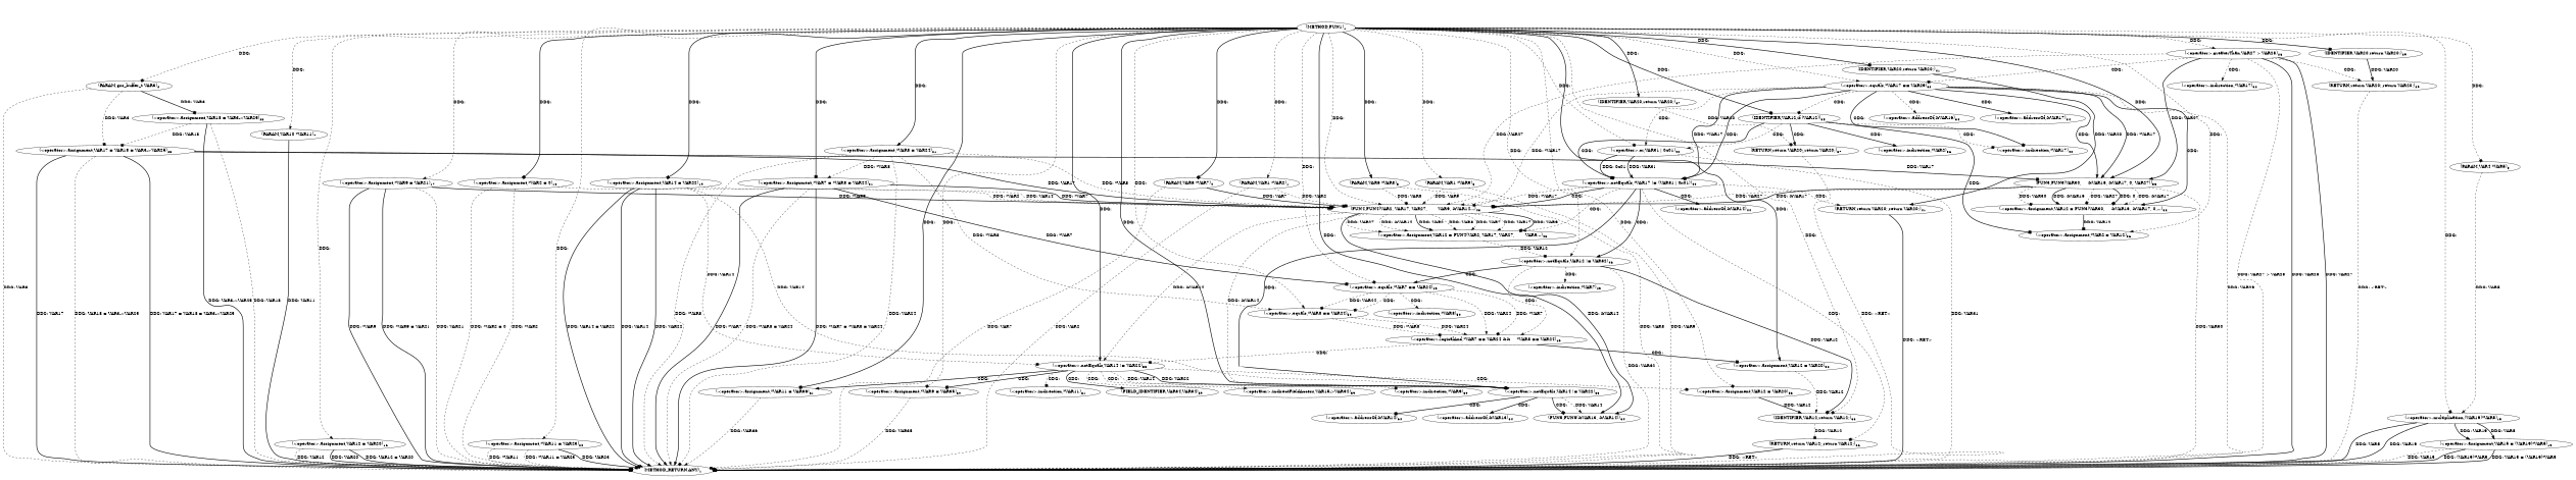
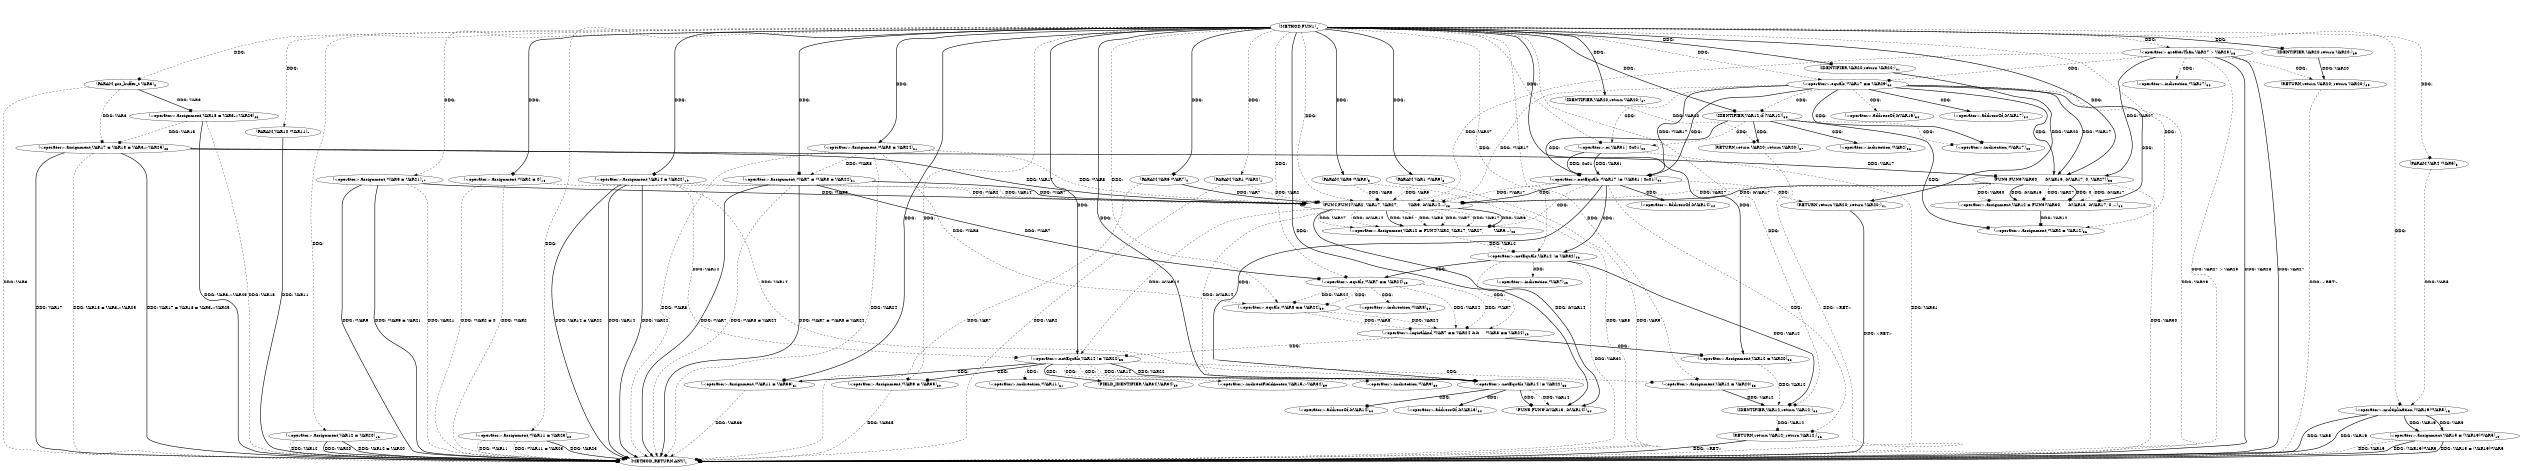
  digraph {
    edge [arrowhead=normal style=dashed]
    n1 [label=<(METHOD,FUN1)<SUB>1</SUB>>]
    n2 [label=<(PARAM,VAR1 *VAR2)<SUB>1</SUB>>]
    n3 [label=<(PARAM,gss_buffer_t VAR3)<SUB>2</SUB>>]
    n4 [label=<(PARAM,VAR4 *VAR5)<SUB>3</SUB>>]
    n5 [label=<(PARAM,VAR6 *VAR7)<SUB>4</SUB>>]
    n6 [label=<(PARAM,VAR6 *VAR8)<SUB>5</SUB>>]
    n7 [label=<(PARAM,VAR1 *VAR9)<SUB>6</SUB>>]
    n8 [label=<(PARAM,VAR10 *VAR11)<SUB>7</SUB>>]
    n9 [label=<(&lt;operator&gt;.assignment,VAR12 = VAR20)<SUB>16</SUB>>]
    n10 [label=<(&lt;operator&gt;.assignment,*VAR9 = VAR21)<SUB>17</SUB>>]
    n11 [label=<(&lt;operator&gt;.assignment,*VAR2 = 0)<SUB>18</SUB>>]
    n12 [label=<(&lt;operator&gt;.assignment,VAR14 = VAR22)<SUB>19</SUB>>]
    n13 [label=<(&lt;operator&gt;.assignment,*VAR11 = VAR23)<SUB>20</SUB>>]
    n14 [label=<(&lt;operator&gt;.assignment,*VAR7 = *VAR8 = VAR24)<SUB>21</SUB>>]
    n15 [label=<(&lt;operator&gt;.assignment,*VAR9 = VAR35)<SUB>60</SUB>>]
    n16 [label=<(&lt;operator&gt;.assignment,*VAR11 = VAR36)<SUB>61</SUB>>]
    n17 [label=<(&lt;operator&gt;.greaterThan,VAR27 &gt; VAR28)<SUB>26</SUB>>]
    n18 [label=<(&lt;operator&gt;.equals,*VAR17 == VAR29)<SUB>32</SUB>>]
    n19 [label=<(&lt;operator&gt;.notEquals,VAR12 != VAR32)<SUB>46</SUB>>]
    n20 [label=<(&lt;operator&gt;.notEquals,VAR14 != VAR22)<SUB>55</SUB>>]
    n21 [label=<(&lt;operator&gt;.notEquals,VAR14 != VAR22)<SUB>63</SUB>>]
    n22 [label=<(IDENTIFIER,VAR12,return VAR12;)<SUB>66</SUB>>]
    n23 [label=<(&lt;operator&gt;.multiplication,(VAR19)*VAR5)<SUB>15</SUB>>]
    n24 [label=<(&lt;operator&gt;.assignment,*VAR8 = VAR24)<SUB>21</SUB>>]
    n25 [label=<(FUN4,FUN4(VAR2, VAR17, VAR27, 			       VAR9, &amp;VAR14...)<SUB>43</SUB>>]
    n26 [label=<(&lt;operator&gt;.assignment,VAR12 = VAR20)<SUB>52</SUB>>]
    n27 [label=<(&lt;operator&gt;.assignment,VAR12 = VAR20)<SUB>56</SUB>>]
    n28 [label=<(FUN5,FUN5(&amp;VAR13, &amp;VAR14))<SUB>64</SUB>>]
    n29 [label=<(IDENTIFIER,VAR20,return VAR20;)<SUB>29</SUB>>]
    n30 [label=<(IDENTIFIER,VAR12,if (VAR12))<SUB>35</SUB>>]
    n31 [label=<(&lt;operator&gt;.or,VAR31 | 0x01)<SUB>40</SUB>>]
    n32 [label=<(IDENTIFIER,VAR20,return VAR20;)<SUB>41</SUB>>]
    n33 [label=<(&lt;operator&gt;.equals,*VAR7 == VAR24)<SUB>49</SUB>>]
    n34 [label=<(&lt;operator&gt;.equals,*VAR8 == VAR24)<SUB>50</SUB>>]
    n35 [label=<(FUN3,FUN3(VAR30, 					    &amp;VAR16, &amp;VAR17, 0, VAR27))<SUB>33</SUB>>]
    n36 [label=<(&lt;operator&gt;.assignment,*VAR2 = VAR12)<SUB>36</SUB>>]
    n37 [label=<(IDENTIFIER,VAR20,return VAR20;)<SUB>37</SUB>>]
    n38 [label=<(METHOD_RETURN,ANY)<SUB>1</SUB>>]
    n39 [label=<(&lt;operator&gt;.assignment,VAR17 = VAR18 = VAR3-&gt;VAR25)<SUB>23</SUB>>]
    n40 [label=<(&lt;operator&gt;.assignment,VAR18 = VAR3-&gt;VAR25)<SUB>23</SUB>>]
    n41 [label=<(RETURN,return VAR20;,return VAR20;)<SUB>29</SUB>>]
    n42 [label=<(&lt;operator&gt;.indirection,*VAR17)<SUB>32</SUB>>]
    n43 [label=<(&lt;operator&gt;.notEquals,*VAR17 != (VAR31 | 0x01))<SUB>40</SUB>>]
    n44 [label=<(&lt;operator&gt;.assignment,VAR12 = FUN3(VAR30, 					    &amp;VAR16, &amp;VAR17, 0,...)<SUB>33</SUB>>]
    n45 [label=<(&lt;operator&gt;.indirection,*VAR17)<SUB>40</SUB>>]
    n46 [label=<(&lt;operator&gt;.addressOf,&amp;VAR16)<SUB>34</SUB>>]
    n47 [label=<(&lt;operator&gt;.addressOf,&amp;VAR17)<SUB>34</SUB>>]
    n48 [label=<(&lt;operator&gt;.logicalAnd,*VAR7 == VAR24 &amp;&amp; 	    *VAR8 == VAR24)<SUB>49</SUB>>]
    n49 [label=<(&lt;operator&gt;.indirection,*VAR7)<SUB>49</SUB>>]
    n50 [label=<(&lt;operator&gt;.indirectFieldAccess,VAR15-&gt;VAR34)<SUB>59</SUB>>]
    n51 [label=<(&lt;operator&gt;.indirection,*VAR9)<SUB>60</SUB>>]
    n52 [label=<(&lt;operator&gt;.indirection,*VAR11)<SUB>61</SUB>>]
    n53 [label=<(FIELD_IDENTIFIER,VAR34,VAR34)<SUB>59</SUB>>]
    n54 [label=<(&lt;operator&gt;.addressOf,&amp;VAR13)<SUB>64</SUB>>]
    n55 [label=<(&lt;operator&gt;.addressOf,&amp;VAR14)<SUB>64</SUB>>]
    n56 [label=<(RETURN,return VAR12;,return VAR12;)<SUB>66</SUB>>]
    n57 [label=<(&lt;operator&gt;.assignment,VAR15 = (VAR19)*VAR5)<SUB>15</SUB>>]
    n58 [label=<(&lt;operator&gt;.assignment,VAR12 = FUN4(VAR2, VAR17, VAR27, 			       VAR9...)<SUB>43</SUB>>]
    n59 [label=<(RETURN,return VAR20;,return VAR20;)<SUB>37</SUB>>]
    n60 [label=<(&lt;operator&gt;.indirection,*VAR2)<SUB>36</SUB>>]
    n61 [label=<(RETURN,return VAR20;,return VAR20;)<SUB>41</SUB>>]
    n62 [label=<(&lt;operator&gt;.indirection,*VAR8)<SUB>50</SUB>>]
    n63 [label=<(&lt;operator&gt;.addressOf,&amp;VAR14)<SUB>44</SUB>>]
    n1 -> n2 [label="DDG: "]
    n1 -> n3 [arrowhead=box label="DDG: "]
    n1 -> n4 [arrowhead=box label="DDG: "]
    n1 -> n5 [arrowhead=box label="DDG: " style=bold]
    n1 -> n6 [label="DDG: " style=bold]
-   n1 -> n7 [label="DDG: "]
+   n1 -> n7 [label="DDG: " style=bold]
    n1 -> n8 [label="DDG: "]
    n1 -> n9 [label="DDG: "]
    n1 -> n10 [label="DDG: "]
    n1 -> n11 [arrowhead=box label="DDG: " style=bold]
    n1 -> n12 [arrowhead=box label="DDG: " style=bold]
    n1 -> n13 [label="DDG: "]
    n1 -> n14 [arrowhead=box label="DDG: " style=bold]
    n1 -> n15 [arrowhead=box label="DDG: "]
    n1 -> n16 [arrowhead=box label="DDG: " style=bold]
    n1 -> n17 [label="DDG: "]
    n1 -> n18 [label="DDG: "]
    n1 -> n19 [label="DDG: "]
    n1 -> n20 [label="DDG: " style=bold]
    n1 -> n21 [label="DDG: " style=bold]
    n1 -> n22 [arrowhead=box label="DDG: "]
    n1 -> n23 [arrowhead=box label="DDG: "]
    n1 -> n24 [label="DDG: " style=bold]
    n1 -> n25 [label="DDG: "]
    n1 -> n26 [label="DDG: " style=bold]
    n1 -> n27 [arrowhead=box label="DDG: "]
    n1 -> n28 [label="DDG: " style=bold]
    n1 -> n29 [arrowhead=box label="DDG: " style=bold]
    n1 -> n30 [arrowhead=box label="DDG: " style=bold]
    n1 -> n31 [arrowhead=box label="DDG: "]
    n1 -> n32 [arrowhead=box label="DDG: " style=bold]
    n1 -> n33 [arrowhead=box label="DDG: "]
    n1 -> n34 [label="DDG: "]
    n1 -> n35 [label="DDG: " style=bold]
    n1 -> n36 [label="DDG: "]
    n1 -> n37 [label="DDG: " style=bold]
    n2 -> n25 [arrowhead=box label="DDG: VAR2"]
    n2 -> n38 [arrowhead=box label="DDG: VAR2"]
    n3 -> n38 [label="DDG: VAR3"]
    n3 -> n39 [arrowhead=box label="DDG: VAR3"]
    n3 -> n40 [arrowhead=box label="DDG: VAR3" style=bold]
    n4 -> n23 [label="DDG: VAR5"]
    n5 -> n25 [arrowhead=box label="DDG: VAR7" style=bold]
    n5 -> n38 [arrowhead=box label="DDG: VAR7"]
    n6 -> n25 [arrowhead=box label="DDG: VAR8"]
    n6 -> n38 [label="DDG: VAR8"]
    n7 -> n25 [label="DDG: VAR9"]
    n7 -> n38 [label="DDG: VAR9"]
    n8 -> n38 [label="DDG: VAR11" style=bold]
    n9 -> n38 [label="DDG: VAR12"]
    n9 -> n38 [arrowhead=box label="DDG: VAR20" style=bold]
    n9 -> n38 [label="DDG: VAR12 = VAR20" style=bold]
    n10 -> n25 [arrowhead=box label="DDG: *VAR9" style=bold]
    n10 -> n38 [arrowhead=box label="DDG: *VAR9" style=bold]
    n10 -> n38 [label="DDG: *VAR9 = VAR21" style=bold]
    n10 -> n38 [arrowhead=box label="DDG: VAR21"]
    n11 -> n25 [arrowhead=box label="DDG: *VAR2"]
    n11 -> n38 [arrowhead=box label="DDG: *VAR2"]
    n11 -> n38 [label="DDG: *VAR2 = 0"]
    n12 -> n20 [arrowhead=box label="DDG: VAR14"]
    n12 -> n21 [arrowhead=box label="DDG: VAR14"]
    n12 -> n25 [arrowhead=box label="DDG: VAR14"]
    n12 -> n38 [label="DDG: VAR14" style=bold]
    n12 -> n38 [label="DDG: VAR22" style=bold]
    n12 -> n38 [arrowhead=box label="DDG: VAR14 = VAR22" style=bold]
    n13 -> n38 [label="DDG: *VAR11"]
    n13 -> n38 [label="DDG: *VAR11 = VAR23"]
    n13 -> n38 [arrowhead=box label="DDG: VAR23" style=bold]
    n14 -> n25 [arrowhead=box label="DDG: *VAR7" style=bold]
    n14 -> n33 [arrowhead=box label="DDG: *VAR7" style=bold]
    n14 -> n38 [label="DDG: *VAR7" style=bold]
    n14 -> n38 [label="DDG: *VAR8 = VAR24"]
    n14 -> n38 [label="DDG: *VAR7 = *VAR8 = VAR24" style=bold]
    n15 -> n38 [label="DDG: VAR35"]
    n16 -> n38 [label="DDG: VAR36"]
    n17 -> n18 [arrowhead=box label="CDG: "]
    n17 -> n25 [label="DDG: VAR27"]
    n17 -> n35 [label="DDG: VAR27" style=bold]
    n17 -> n38 [arrowhead=box label="DDG: VAR27" style=bold]
    n17 -> n38 [arrowhead=box label="DDG: VAR27 &gt; VAR28"]
    n17 -> n38 [arrowhead=box label="DDG: VAR28" style=bold]
    n17 -> n41 [label="CDG: "]
    n17 -> n42 [label="CDG: "]
    n18 -> n25 [arrowhead=box label="DDG: *VAR17"]
    n18 -> n30 [arrowhead=box label="CDG: "]
    n18 -> n31 [label="CDG: "]
    n18 -> n35 [label="DDG: *VAR17" style=bold]
    n18 -> n35 [label="CDG: " style=bold]
    n18 -> n38 [label="DDG: VAR29"]
    n18 -> n43 [arrowhead=box label="DDG: *VAR17" style=bold]
    n18 -> n43 [label="CDG: " style=bold]
    n18 -> n44 [label="CDG: " style=bold]
    n18 -> n45 [arrowhead=box label="CDG: " style=bold]
    n18 -> n46 [label="CDG: "]
    n18 -> n47 [label="CDG: " style=bold]
    n19 -> n22 [arrowhead=box label="DDG: VAR12" style=bold]
    n19 -> n33 [label="CDG: " style=bold]
    n19 -> n38 [arrowhead=box label="DDG: VAR32"]
    n19 -> n48 [label="CDG: "]
    n19 -> n49 [label="CDG: "]
    n20 -> n15 [arrowhead=box label="CDG: " style=bold]
    n20 -> n16 [label="CDG: " style=bold]
    n20 -> n21 [label="DDG: VAR14"]
    n20 -> n21 [label="DDG: VAR22" style=bold]
    n20 -> n27 [arrowhead=box label="CDG: "]
    n20 -> n50 [label="CDG: "]
    n20 -> n51 [arrowhead=box label="CDG: "]
    n20 -> n52 [arrowhead=box label="CDG: "]
    n20 -> n53 [label="CDG: " style=bold]
    n21 -> n28 [label="DDG: VAR14"]
    n21 -> n28 [arrowhead=box label="CDG: " style=bold]
    n21 -> n54 [label="CDG: " style=bold]
    n21 -> n55 [arrowhead=box label="CDG: " style=bold]
    n22 -> n56 [arrowhead=box label="DDG: VAR12"]
    n23 -> n38 [arrowhead=box label="DDG: VAR5" style=bold]
    n23 -> n38 [arrowhead=box label="DDG: VAR19" style=bold]
    n23 -> n57 [label="DDG: VAR19" style=bold]
    n23 -> n57 [label="DDG: VAR5" style=bold]
    n24 -> n14 [label="DDG: *VAR8"]
    n24 -> n25 [label="DDG: *VAR8"]
    n24 -> n34 [label="DDG: *VAR8"]
    n24 -> n38 [label="DDG: *VAR8"]
    n24 -> n38 [arrowhead=box label="DDG: VAR24"]
    n25 -> n20 [label="DDG: &amp;VAR14"]
    n25 -> n21 [label="DDG: &amp;VAR14"]
    n25 -> n28 [label="DDG: &amp;VAR14" style=bold]
    n25 -> n58 [label="DDG: VAR7"]
    n25 -> n58 [label="DDG: VAR17"]
    n25 -> n58 [arrowhead=box label="DDG: VAR9" style=bold]
    n25 -> n58 [label="DDG: VAR27"]
    n25 -> n58 [label="DDG: &amp;VAR14"]
    n25 -> n58 [label="DDG: VAR2" style=bold]
    n25 -> n58 [label="DDG: VAR8"]
    n26 -> n22 [label="DDG: VAR12"]
    n27 -> n22 [label="DDG: VAR12" style=bold]
    n29 -> n41 [label="DDG: VAR20" style=bold]
    n30 -> n31 [label="CDG: "]
    n30 -> n36 [arrowhead=box label="CDG: " style=bold]
    n30 -> n43 [arrowhead=box label="CDG: " style=bold]
    n30 -> n45 [arrowhead=box label="CDG: "]
    n30 -> n59 [label="CDG: " style=bold]
    n30 -> n60 [label="CDG: " style=bold]
    n31 -> n38 [label="DDG: VAR31"]
    n31 -> n43 [label="DDG: VAR31" style=bold]
    n31 -> n43 [arrowhead=box label="DDG: 0x01" style=bold]
    n32 -> n61 [label="DDG: VAR20" style=bold]
    n33 -> n34 [arrowhead=box label="DDG: VAR24"]
    n33 -> n34 [arrowhead=box label="CDG: "]
    n33 -> n48 [arrowhead=box label="DDG: *VAR7"]
    n33 -> n48 [label="DDG: VAR24"]
    n33 -> n62 [label="CDG: "]
    n34 -> n48 [arrowhead=box label="DDG: *VAR8"]
    n34 -> n48 [label="DDG: VAR24"]
    n35 -> n25 [arrowhead=box label="DDG: &amp;VAR17" style=bold]
    n35 -> n25 [label="DDG: VAR27"]
    n35 -> n38 [arrowhead=box label="DDG: VAR30"]
    n35 -> n44 [arrowhead=box label="DDG: VAR30"]
    n35 -> n44 [label="DDG: &amp;VAR16" style=bold]
    n35 -> n44 [arrowhead=box label="DDG: VAR27"]
    n35 -> n44 [arrowhead=box label="DDG: 0" style=bold]
    n35 -> n44 [label="DDG: &amp;VAR17"]
    n37 -> n59 [arrowhead=box label="DDG: VAR20"]
    n39 -> n25 [arrowhead=box label="DDG: VAR17" style=bold]
    n39 -> n35 [arrowhead=box label="DDG: VAR17" style=bold]
    n39 -> n38 [label="DDG: VAR17" style=bold]
    n39 -> n38 [label="DDG: VAR18 = VAR3-&gt;VAR25"]
    n39 -> n38 [arrowhead=box label="DDG: VAR17 = VAR18 = VAR3-&gt;VAR25" style=bold]
    n40 -> n38 [label="DDG: VAR18"]
    n40 -> n38 [label="DDG: VAR3-&gt;VAR25" style=bold]
    n40 -> n39 [arrowhead=box label="DDG: VAR18"]
    n41 -> n38 [label="DDG: &lt;RET&gt;"]
    n43 -> n19 [label="CDG: " style=bold]
    n43 -> n21 [label="CDG: " style=bold]
    n43 -> n25 [label="DDG: *VAR17"]
    n43 -> n25 [arrowhead=box label="CDG: " style=bold]
    n43 -> n56 [arrowhead=box label="CDG: "]
    n43 -> n58 [label="CDG: "]
    n43 -> n61 [label="CDG: "]
    n43 -> n63 [label="CDG: " style=bold]
    n44 -> n36 [arrowhead=box label="DDG: VAR12" style=bold]
    n48 -> n20 [arrowhead=box label="CDG: "]
    n48 -> n26 [arrowhead=box label="CDG: " style=bold]
    n56 -> n38 [arrowhead=box label="DDG: &lt;RET&gt;" style=bold]
    n57 -> n38 [arrowhead=box label="DDG: VAR15"]
    n57 -> n38 [label="DDG: (VAR19)*VAR5" style=bold]
    n57 -> n38 [arrowhead=box label="DDG: VAR15 = (VAR19)*VAR5" style=bold]
    n58 -> n19 [arrowhead=box label="DDG: VAR12"]
    n59 -> n38 [arrowhead=box label="DDG: &lt;RET&gt;"]
    n61 -> n38 [arrowhead=box label="DDG: &lt;RET&gt;" style=bold]
  }
